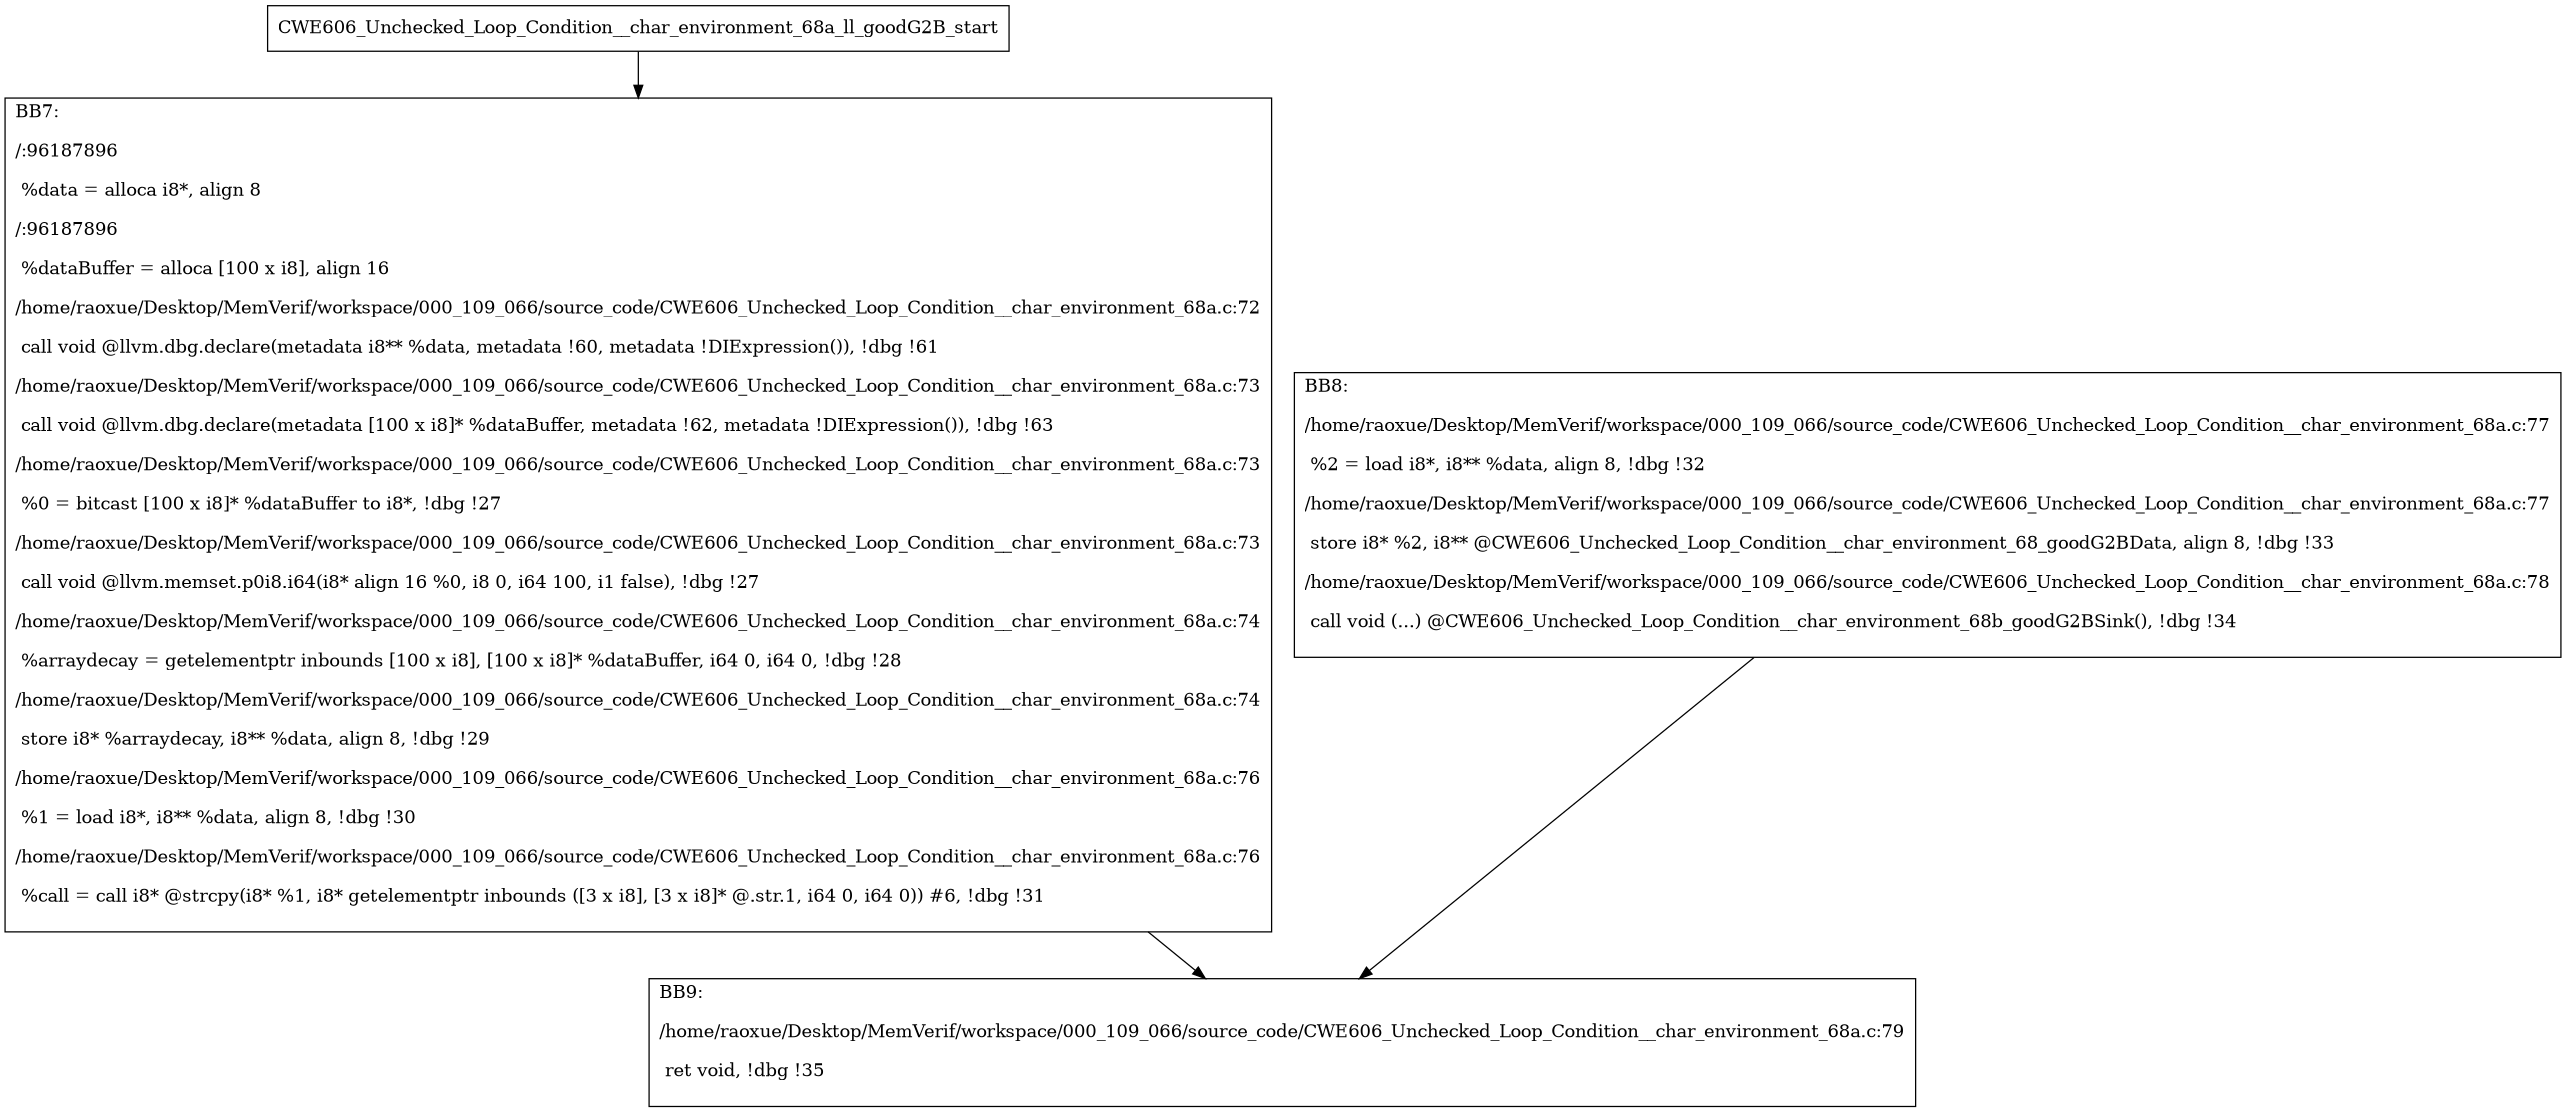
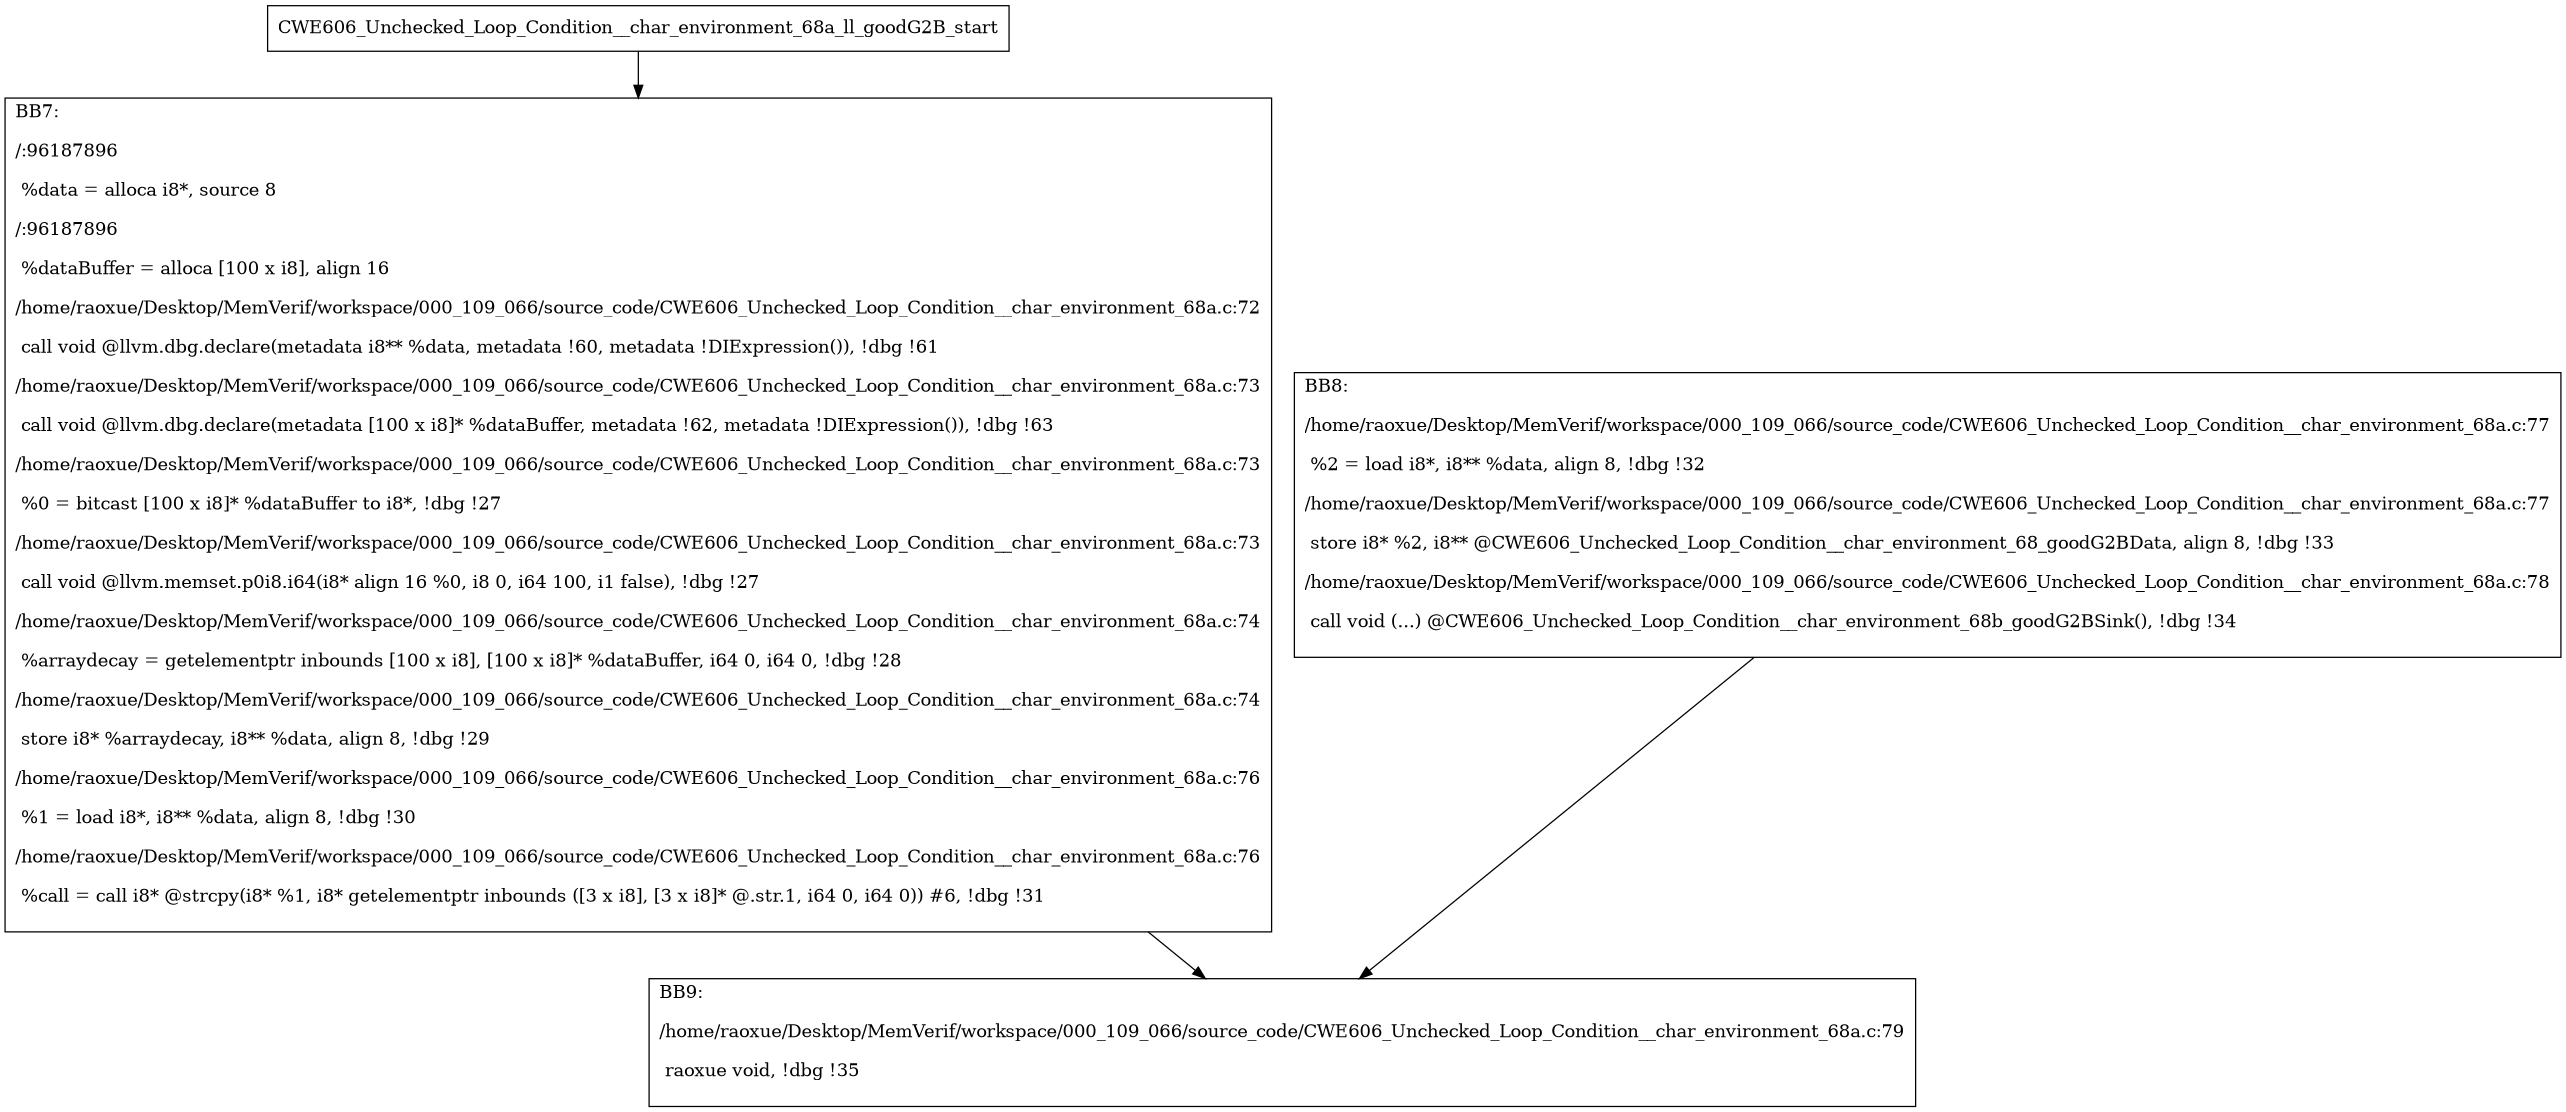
  digraph {
    node [shape=record]
    n1 [label="{CWE606_Unchecked_Loop_Condition__char_environment_68a_ll_goodG2B_start}"]
-   n2 [label="{BB7:\l\l/:96187896\l\n  %data = alloca i8*, align 8\l\n/:96187896\l\n  %dataBuffer = alloca [100 x i8], align 16\l\n/home/raoxue/Desktop/MemVerif/workspace/000_109_066/source_code/CWE606_Unchecked_Loop_Condition__char_environment_68a.c:72\l\n  call void @llvm.dbg.declare(metadata i8** %data, metadata !60, metadata !DIExpression()), !dbg !61\l\n/home/raoxue/Desktop/MemVerif/workspace/000_109_066/source_code/CWE606_Unchecked_Loop_Condition__char_environment_68a.c:73\l\n  call void @llvm.dbg.declare(metadata [100 x i8]* %dataBuffer, metadata !62, metadata !DIExpression()), !dbg !63\l\n/home/raoxue/Desktop/MemVerif/workspace/000_109_066/source_code/CWE606_Unchecked_Loop_Condition__char_environment_68a.c:73\l\n  %0 = bitcast [100 x i8]* %dataBuffer to i8*, !dbg !27\l\n/home/raoxue/Desktop/MemVerif/workspace/000_109_066/source_code/CWE606_Unchecked_Loop_Condition__char_environment_68a.c:73\l\n  call void @llvm.memset.p0i8.i64(i8* align 16 %0, i8 0, i64 100, i1 false), !dbg !27\l\n/home/raoxue/Desktop/MemVerif/workspace/000_109_066/source_code/CWE606_Unchecked_Loop_Condition__char_environment_68a.c:74\l\n  %arraydecay = getelementptr inbounds [100 x i8], [100 x i8]* %dataBuffer, i64 0, i64 0, !dbg !28\l\n/home/raoxue/Desktop/MemVerif/workspace/000_109_066/source_code/CWE606_Unchecked_Loop_Condition__char_environment_68a.c:74\l\n  store i8* %arraydecay, i8** %data, align 8, !dbg !29\l\n/home/raoxue/Desktop/MemVerif/workspace/000_109_066/source_code/CWE606_Unchecked_Loop_Condition__char_environment_68a.c:76\l\n  %1 = load i8*, i8** %data, align 8, !dbg !30\l\n/home/raoxue/Desktop/MemVerif/workspace/000_109_066/source_code/CWE606_Unchecked_Loop_Condition__char_environment_68a.c:76\l\n  %call = call i8* @strcpy(i8* %1, i8* getelementptr inbounds ([3 x i8], [3 x i8]* @.str.1, i64 0, i64 0)) #6, !dbg !31\l\n}"]
-   n3 [label="{BB9:\l\l/home/raoxue/Desktop/MemVerif/workspace/000_109_066/source_code/CWE606_Unchecked_Loop_Condition__char_environment_68a.c:79\l\n  ret void, !dbg !35\l\n}"]
+   n2 [label="{BB7:\l\l/:96187896\l\n  %data = alloca i8*, source 8\l\n/:96187896\l\n  %dataBuffer = alloca [100 x i8], align 16\l\n/home/raoxue/Desktop/MemVerif/workspace/000_109_066/source_code/CWE606_Unchecked_Loop_Condition__char_environment_68a.c:72\l\n  call void @llvm.dbg.declare(metadata i8** %data, metadata !60, metadata !DIExpression()), !dbg !61\l\n/home/raoxue/Desktop/MemVerif/workspace/000_109_066/source_code/CWE606_Unchecked_Loop_Condition__char_environment_68a.c:73\l\n  call void @llvm.dbg.declare(metadata [100 x i8]* %dataBuffer, metadata !62, metadata !DIExpression()), !dbg !63\l\n/home/raoxue/Desktop/MemVerif/workspace/000_109_066/source_code/CWE606_Unchecked_Loop_Condition__char_environment_68a.c:73\l\n  %0 = bitcast [100 x i8]* %dataBuffer to i8*, !dbg !27\l\n/home/raoxue/Desktop/MemVerif/workspace/000_109_066/source_code/CWE606_Unchecked_Loop_Condition__char_environment_68a.c:73\l\n  call void @llvm.memset.p0i8.i64(i8* align 16 %0, i8 0, i64 100, i1 false), !dbg !27\l\n/home/raoxue/Desktop/MemVerif/workspace/000_109_066/source_code/CWE606_Unchecked_Loop_Condition__char_environment_68a.c:74\l\n  %arraydecay = getelementptr inbounds [100 x i8], [100 x i8]* %dataBuffer, i64 0, i64 0, !dbg !28\l\n/home/raoxue/Desktop/MemVerif/workspace/000_109_066/source_code/CWE606_Unchecked_Loop_Condition__char_environment_68a.c:74\l\n  store i8* %arraydecay, i8** %data, align 8, !dbg !29\l\n/home/raoxue/Desktop/MemVerif/workspace/000_109_066/source_code/CWE606_Unchecked_Loop_Condition__char_environment_68a.c:76\l\n  %1 = load i8*, i8** %data, align 8, !dbg !30\l\n/home/raoxue/Desktop/MemVerif/workspace/000_109_066/source_code/CWE606_Unchecked_Loop_Condition__char_environment_68a.c:76\l\n  %call = call i8* @strcpy(i8* %1, i8* getelementptr inbounds ([3 x i8], [3 x i8]* @.str.1, i64 0, i64 0)) #6, !dbg !31\l\n}"]
+   n3 [label="{BB9:\l\l/home/raoxue/Desktop/MemVerif/workspace/000_109_066/source_code/CWE606_Unchecked_Loop_Condition__char_environment_68a.c:79\l\n  raoxue void, !dbg !35\l\n}"]
    n4 [label="{BB8:\l\l/home/raoxue/Desktop/MemVerif/workspace/000_109_066/source_code/CWE606_Unchecked_Loop_Condition__char_environment_68a.c:77\l\n  %2 = load i8*, i8** %data, align 8, !dbg !32\l\n/home/raoxue/Desktop/MemVerif/workspace/000_109_066/source_code/CWE606_Unchecked_Loop_Condition__char_environment_68a.c:77\l\n  store i8* %2, i8** @CWE606_Unchecked_Loop_Condition__char_environment_68_goodG2BData, align 8, !dbg !33\l\n/home/raoxue/Desktop/MemVerif/workspace/000_109_066/source_code/CWE606_Unchecked_Loop_Condition__char_environment_68a.c:78\l\n  call void (...) @CWE606_Unchecked_Loop_Condition__char_environment_68b_goodG2BSink(), !dbg !34\l\n}"]
    n1 -> n2
    n2 -> n3
    n4 -> n3
  }
